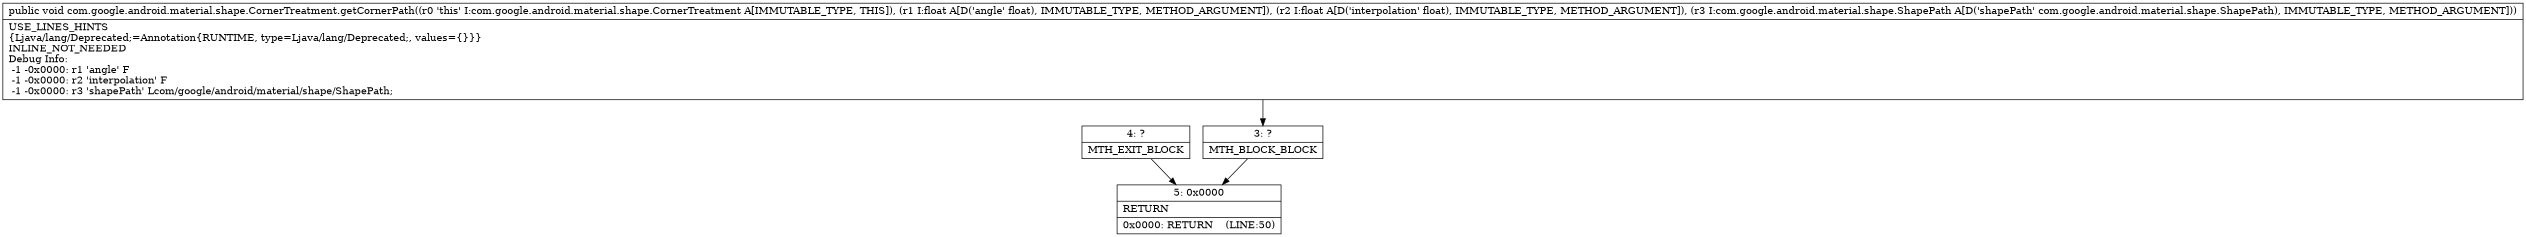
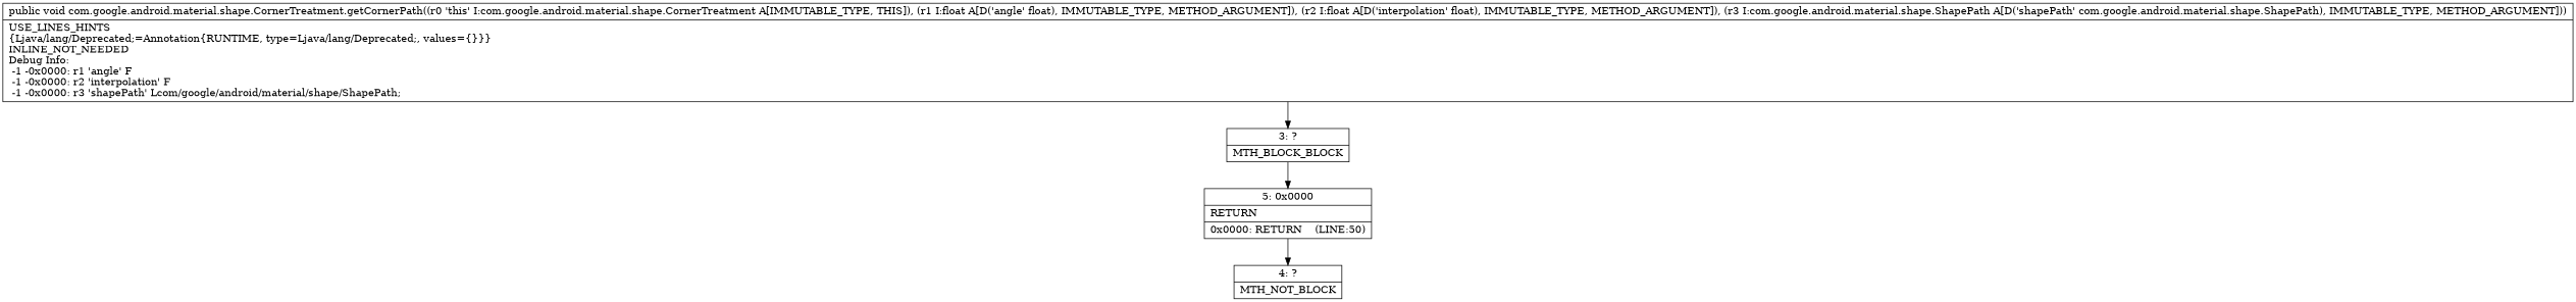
  digraph {
    node [shape=record]
    n1 [label="{3\:\ ?|MTH_BLOCK_BLOCK\l}"]
    n2 [label="{5\:\ 0x0000|RETURN\l|0x0000: RETURN    (LINE:50)\l}"]
-   n3 [label="{4\:\ ?|MTH_EXIT_BLOCK\l}"]
+   n3 [label="{4\:\ ?|MTH_NOT_BLOCK\l}"]
    n4 [label="{public void com.google.android.material.shape.CornerTreatment.getCornerPath((r0 'this' I:com.google.android.material.shape.CornerTreatment A[IMMUTABLE_TYPE, THIS]), (r1 I:float A[D('angle' float), IMMUTABLE_TYPE, METHOD_ARGUMENT]), (r2 I:float A[D('interpolation' float), IMMUTABLE_TYPE, METHOD_ARGUMENT]), (r3 I:com.google.android.material.shape.ShapePath A[D('shapePath' com.google.android.material.shape.ShapePath), IMMUTABLE_TYPE, METHOD_ARGUMENT]))  | USE_LINES_HINTS\l\{Ljava\/lang\/Deprecated;=Annotation\{RUNTIME, type=Ljava\/lang\/Deprecated;, values=\{\}\}\}\lINLINE_NOT_NEEDED\lDebug Info:\l  \-1 \-0x0000: r1 'angle' F\l  \-1 \-0x0000: r2 'interpolation' F\l  \-1 \-0x0000: r3 'shapePath' Lcom\/google\/android\/material\/shape\/ShapePath;\l}"]
    n1 -> n2
-   n3 -> n2
+   n2 -> n3
    n4 -> n1
  }
